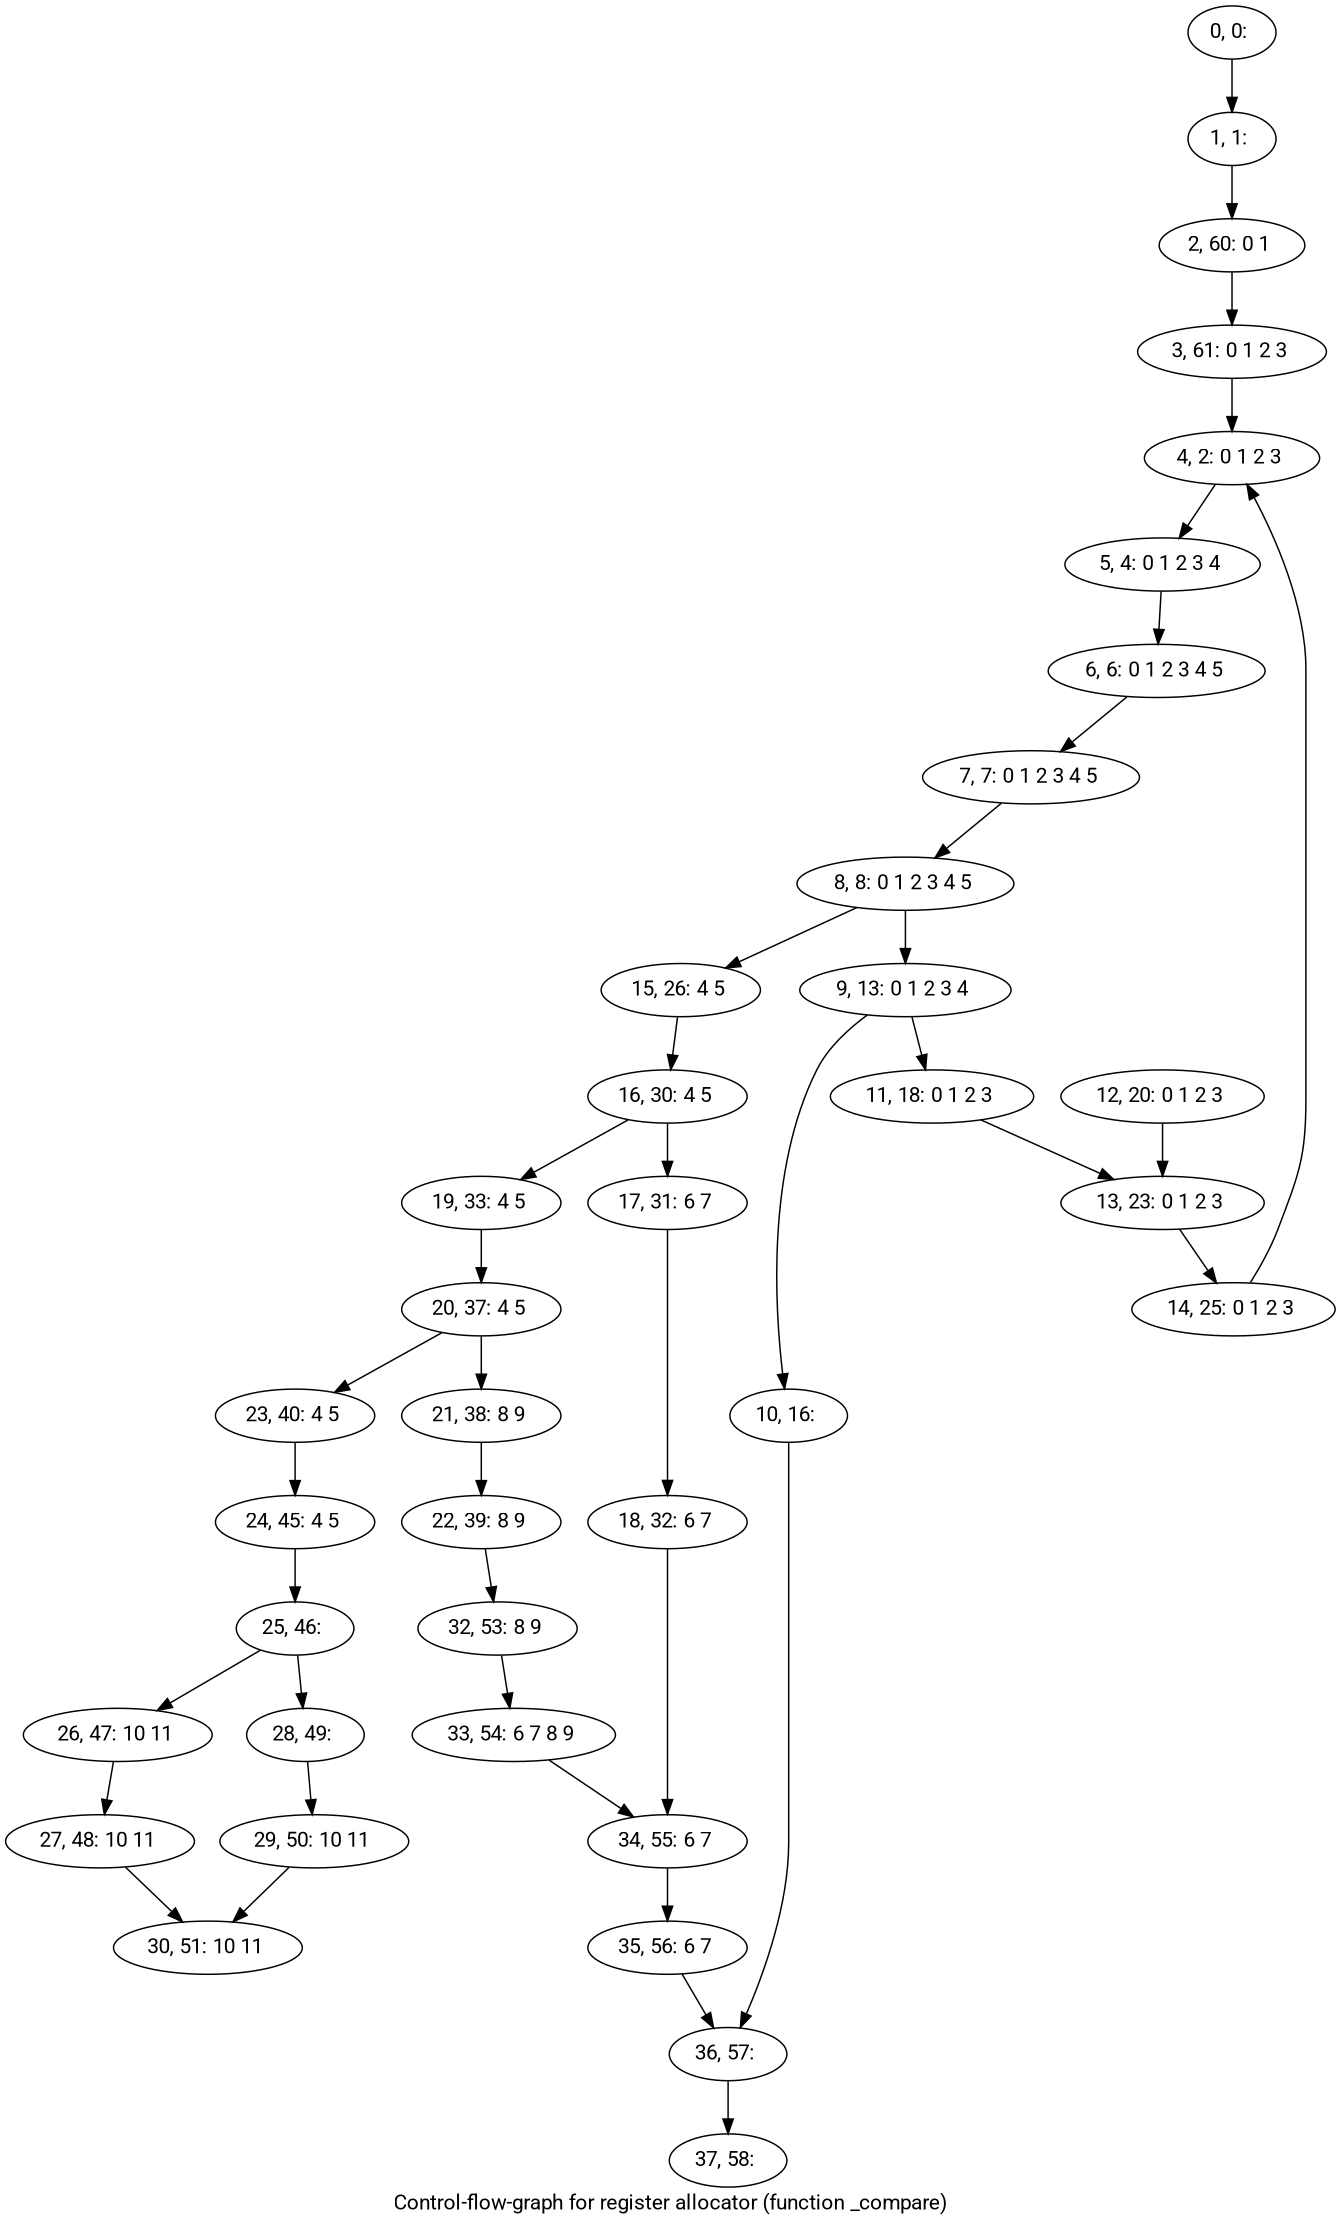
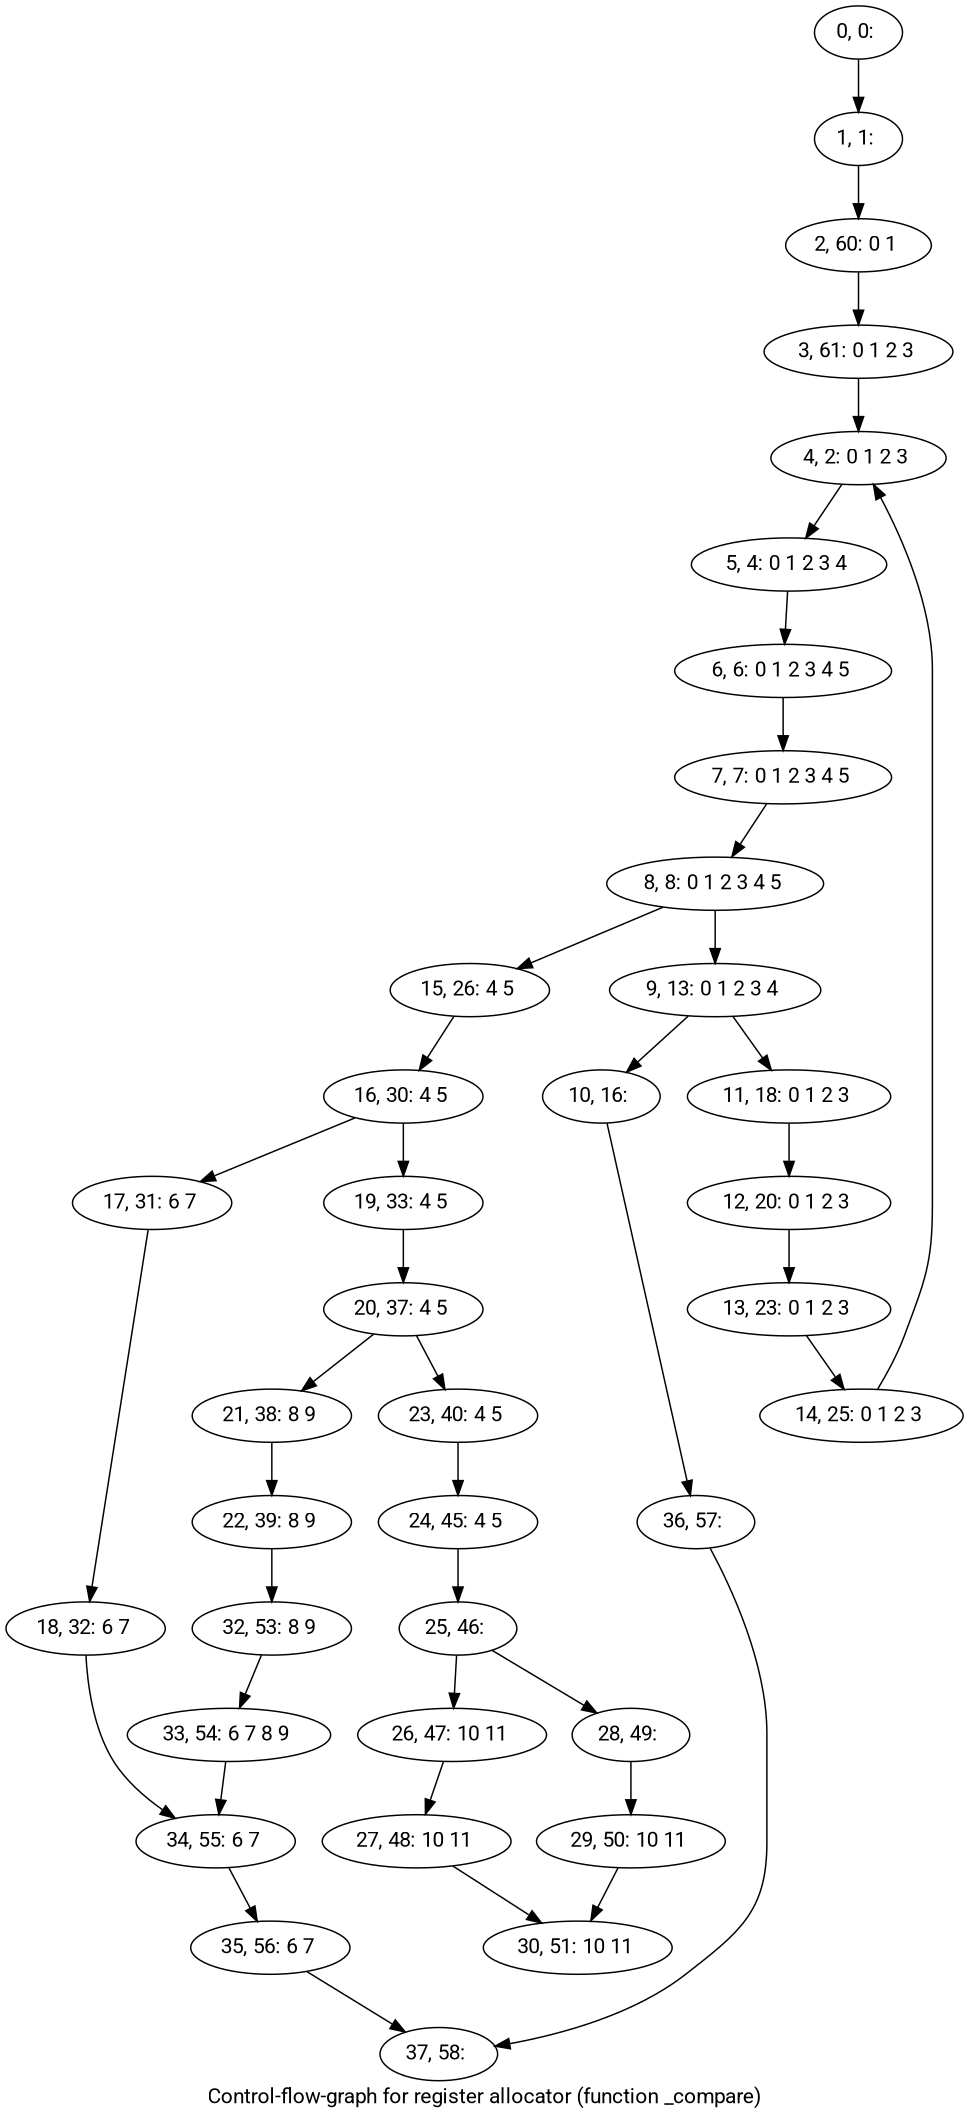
  digraph {
    fontname=Roboto
    label="Control-flow-graph for register allocator (function _compare)"
    node [fontname=Roboto]
    edge [fontname=Roboto]
    n1 [label="0, 0: "]
    n2 [label="1, 1: "]
    n3 [label="2, 60: 0 1 "]
    n4 [label="3, 61: 0 1 2 3 "]
    n5 [label="4, 2: 0 1 2 3 "]
    n6 [label="5, 4: 0 1 2 3 4 "]
    n7 [label="6, 6: 0 1 2 3 4 5 "]
    n8 [label="7, 7: 0 1 2 3 4 5 "]
    n9 [label="8, 8: 0 1 2 3 4 5 "]
    n10 [label="9, 13: 0 1 2 3 4 "]
    n11 [label="15, 26: 4 5 "]
    n12 [label="10, 16: "]
    n13 [label="11, 18: 0 1 2 3 "]
    n14 [label="16, 30: 4 5 "]
    n15 [label="36, 57: "]
    n16 [label="12, 20: 0 1 2 3 "]
    n17 [label="37, 58: "]
    n18 [label="13, 23: 0 1 2 3 "]
    n19 [label="14, 25: 0 1 2 3 "]
    n20 [label="17, 31: 6 7 "]
    n21 [label="19, 33: 4 5 "]
    n22 [label="18, 32: 6 7 "]
    n23 [label="20, 37: 4 5 "]
    n24 [label="34, 55: 6 7 "]
    n25 [label="35, 56: 6 7 "]
    n26 [label="21, 38: 8 9 "]
    n27 [label="23, 40: 4 5 "]
    n28 [label="22, 39: 8 9 "]
    n29 [label="24, 45: 4 5 "]
    n30 [label="32, 53: 8 9 "]
    n31 [label="33, 54: 6 7 8 9 "]
    n32 [label="25, 46: "]
    n33 [label="26, 47: 10 11 "]
    n34 [label="28, 49: "]
    n35 [label="27, 48: 10 11 "]
    n36 [label="29, 50: 10 11 "]
    n37 [label="30, 51: 10 11 "]
    n1 -> n2
    n2 -> n3
    n3 -> n4
    n4 -> n5
    n5 -> n6
    n6 -> n7
    n7 -> n8
    n8 -> n9
    n9 -> n10
    n9 -> n11
    n10 -> n12
    n10 -> n13
    n11 -> n14
    n12 -> n15
-   n13 -> n18
+   n13 -> n16
    n14 -> n20
    n14 -> n21
    n15 -> n17
    n16 -> n18
    n18 -> n19
    n19 -> n5
    n20 -> n22
    n21 -> n23
    n22 -> n24
    n23 -> n26
    n23 -> n27
    n24 -> n25
-   n25 -> n15
+   n25 -> n17
    n26 -> n28
    n27 -> n29
    n28 -> n30
    n29 -> n32
    n30 -> n31
    n31 -> n24
    n32 -> n33
    n32 -> n34
    n33 -> n35
    n34 -> n36
    n35 -> n37
    n36 -> n37
  }
